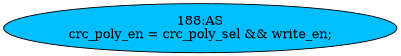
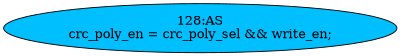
  strict digraph {
-   n1 [ast="<pyverilog.vparser.ast.Assign object at 0x7fba378b3c10>" def_var="['crc_poly_en']" fillcolor=deepskyblue label="188:AS\ncrc_poly_en = crc_poly_sel && write_en;" statements="[]" style=filled typ=Assign use_var="['crc_poly_sel', 'write_en']"]
+   n1 [ast="<pyverilog.vparser.ast.Assign object at 0x7fba378b3c10>" def_var="['crc_poly_en']" fillcolor=deepskyblue label="128:AS\ncrc_poly_en = crc_poly_sel && write_en;" statements="[]" style=filled typ=Assign use_var="['crc_poly_sel', 'write_en']"]
  }
